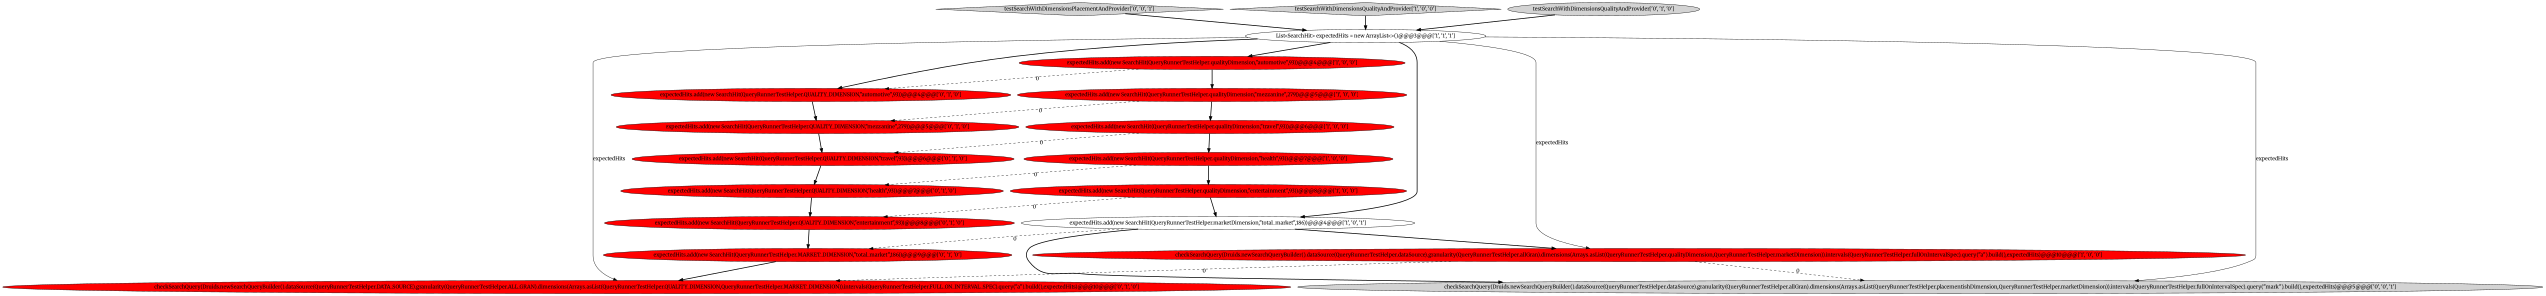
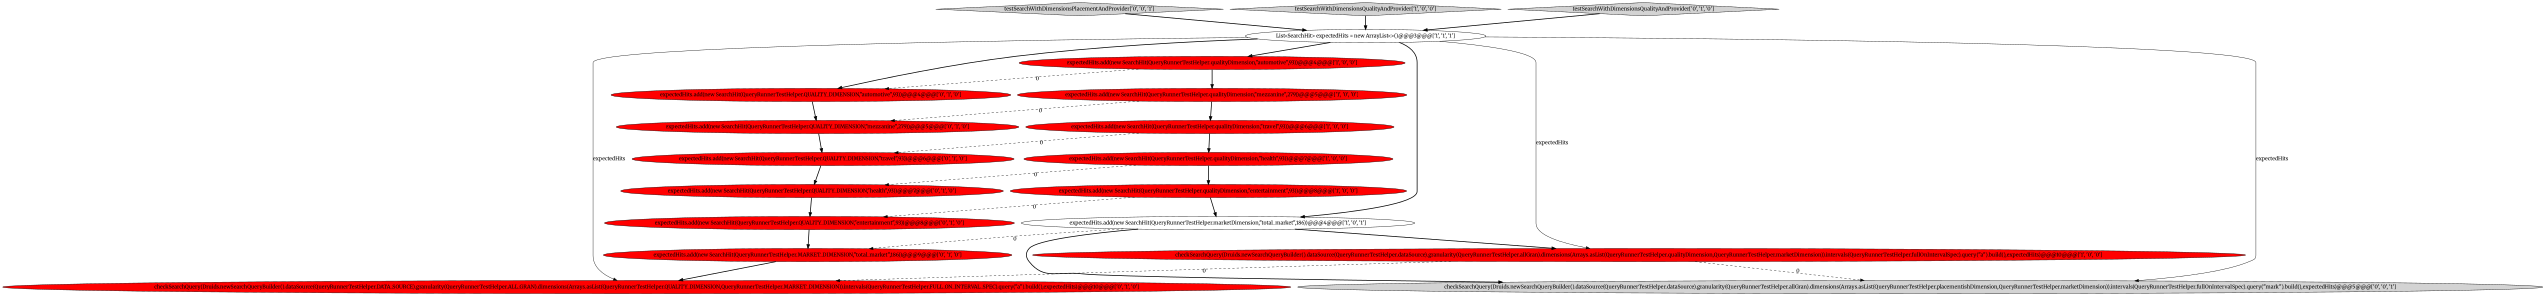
  digraph {
    fontname=Merriweather
    node [fillcolor=red shape=ellipse style=filled fontname=Merriweather]
    edge [style=bold fontname=Merriweather]
    n1 [fillcolor=lightgray label="testSearchWithDimensionsPlacementAndProvider['0', '0', '1']" shape=diamond]
    n2 [fillcolor=white label="List<SearchHit> expectedHits = new ArrayList<>()@@@3@@@['1', '1', '1']"]
    n3 [label="expectedHits.add(new SearchHit(QueryRunnerTestHelper.qualityDimension,\"automotive\",93))@@@4@@@['1', '0', '0']"]
    n4 [label="expectedHits.add(new SearchHit(QueryRunnerTestHelper.QUALITY_DIMENSION,\"automotive\",93))@@@4@@@['0', '1', '0']"]
    n5 [label="expectedHits.add(new SearchHit(QueryRunnerTestHelper.qualityDimension,\"mezzanine\",279))@@@5@@@['1', '0', '0']"]
    n6 [label="checkSearchQuery(Druids.newSearchQueryBuilder().dataSource(QueryRunnerTestHelper.DATA_SOURCE).granularity(QueryRunnerTestHelper.ALL_GRAN).dimensions(Arrays.asList(QueryRunnerTestHelper.QUALITY_DIMENSION,QueryRunnerTestHelper.MARKET_DIMENSION)).intervals(QueryRunnerTestHelper.FULL_ON_INTERVAL_SPEC).query(\"a\").build(),expectedHits)@@@10@@@['0', '1', '0']"]
    n7 [label="expectedHits.add(new SearchHit(QueryRunnerTestHelper.QUALITY_DIMENSION,\"travel\",93))@@@6@@@['0', '1', '0']"]
    n8 [label="expectedHits.add(new SearchHit(QueryRunnerTestHelper.QUALITY_DIMENSION,\"health\",93))@@@7@@@['0', '1', '0']"]
    n9 [label="expectedHits.add(new SearchHit(QueryRunnerTestHelper.qualityDimension,\"entertainment\",93))@@@8@@@['1', '0', '0']"]
    n10 [fillcolor=white label="expectedHits.add(new SearchHit(QueryRunnerTestHelper.marketDimension,\"total_market\",186))@@@4@@@['1', '0', '1']"]
    n11 [label="expectedHits.add(new SearchHit(QueryRunnerTestHelper.QUALITY_DIMENSION,\"entertainment\",93))@@@8@@@['0', '1', '0']"]
    n12 [label="expectedHits.add(new SearchHit(QueryRunnerTestHelper.MARKET_DIMENSION,\"total_market\",186))@@@9@@@['0', '1', '0']"]
    n13 [fillcolor=lightgray label="testSearchWithDimensionsQualityAndProvider['1', '0', '0']" shape=diamond]
    n14 [label="expectedHits.add(new SearchHit(QueryRunnerTestHelper.QUALITY_DIMENSION,\"mezzanine\",279))@@@5@@@['0', '1', '0']"]
    n15 [label="checkSearchQuery(Druids.newSearchQueryBuilder().dataSource(QueryRunnerTestHelper.dataSource).granularity(QueryRunnerTestHelper.allGran).dimensions(Arrays.asList(QueryRunnerTestHelper.qualityDimension,QueryRunnerTestHelper.marketDimension)).intervals(QueryRunnerTestHelper.fullOnIntervalSpec).query(\"a\").build(),expectedHits)@@@10@@@['1', '0', '0']"]
    n16 [fillcolor=lightgray label="checkSearchQuery(Druids.newSearchQueryBuilder().dataSource(QueryRunnerTestHelper.dataSource).granularity(QueryRunnerTestHelper.allGran).dimensions(Arrays.asList(QueryRunnerTestHelper.placementishDimension,QueryRunnerTestHelper.marketDimension)).intervals(QueryRunnerTestHelper.fullOnIntervalSpec).query(\"mark\").build(),expectedHits)@@@5@@@['0', '0', '1']"]
    n17 [label="expectedHits.add(new SearchHit(QueryRunnerTestHelper.qualityDimension,\"travel\",93))@@@6@@@['1', '0', '0']"]
    n18 [label="expectedHits.add(new SearchHit(QueryRunnerTestHelper.qualityDimension,\"health\",93))@@@7@@@['1', '0', '0']"]
-   n19 [fillcolor=lightgray label="testSearchWithDimensionsQualityAndProvider['0', '1', '0']"]
+   n19 [fillcolor=lightgray label="testSearchWithDimensionsQualityAndProvider['0', '1', '0']" shape=diamond]
    n1 -> n2
    n2 -> n3
    n2 -> n4
    n2 -> n6 [label=expectedHits style=solid]
    n2 -> n10
    n2 -> n15 [label=expectedHits style=solid]
    n2 -> n16 [label=expectedHits style=solid]
    n3 -> n4 [label=0 style=dashed]
    n3 -> n5
    n4 -> n14
    n5 -> n14 [label=0 style=dashed]
    n5 -> n17
    n7 -> n8
    n8 -> n11
    n9 -> n10
    n9 -> n11 [label=0 style=dashed]
    n10 -> n12 [label=0 style=dashed]
    n10 -> n15
    n10 -> n16
    n11 -> n12
    n12 -> n6
    n13 -> n2
    n14 -> n7
    n15 -> n6 [label=0 style=dashed]
    n15 -> n16 [label=0 style=dashed]
    n17 -> n7 [label=0 style=dashed]
    n17 -> n18
    n18 -> n8 [label=0 style=dashed]
    n18 -> n9
    n19 -> n2
  }
